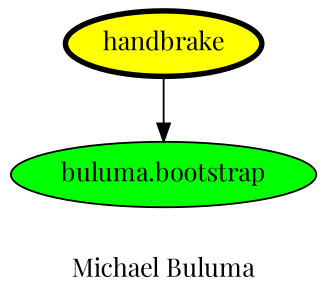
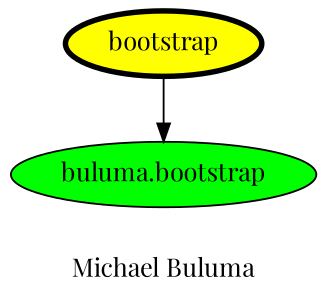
  digraph {
    label="Michael Buluma"
    fontname="Playfair Display"
    node [style=filled fontname="Playfair Display"]
-   handbrake [fillcolor=yellow penwidth=3]
+   handbrake [fillcolor=yellow penwidth=3 label=bootstrap]
    "buluma.bootstrap" [fillcolor=green]
    handbrake -> "buluma.bootstrap" [fontname="Playfair Display"]
  }
